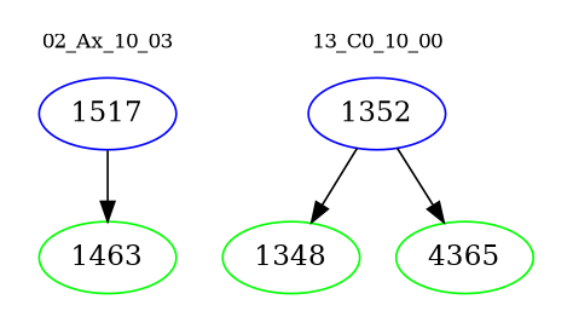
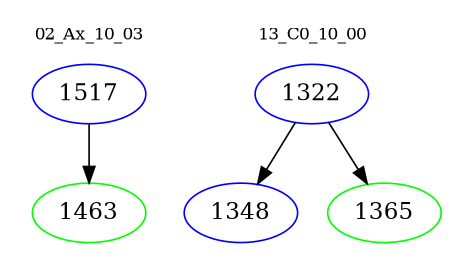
  digraph {
    node [color=blue]
    edge [color=black]
    n1 [label=1517]
    n2 [color=green label=1463]
-   n3 [label=1352]
-   n4 [color=green label=1348]
-   n5 [color=green label=4365]
+   n3 [label=1322]
+   n4 [label=1348]
+   n5 [color=green label=1365]
    subgraph cluster_1 {
      color=white
      fontsize=10
      label="02_Ax_10_03"
      n1
      n2
    }
    subgraph cluster_2 {
      color=white
      fontsize=10
      label="13_C0_10_00"
      n3
      n4
      n5
    }
    n1 -> n2
    n3 -> n4
    n3 -> n5
  }
